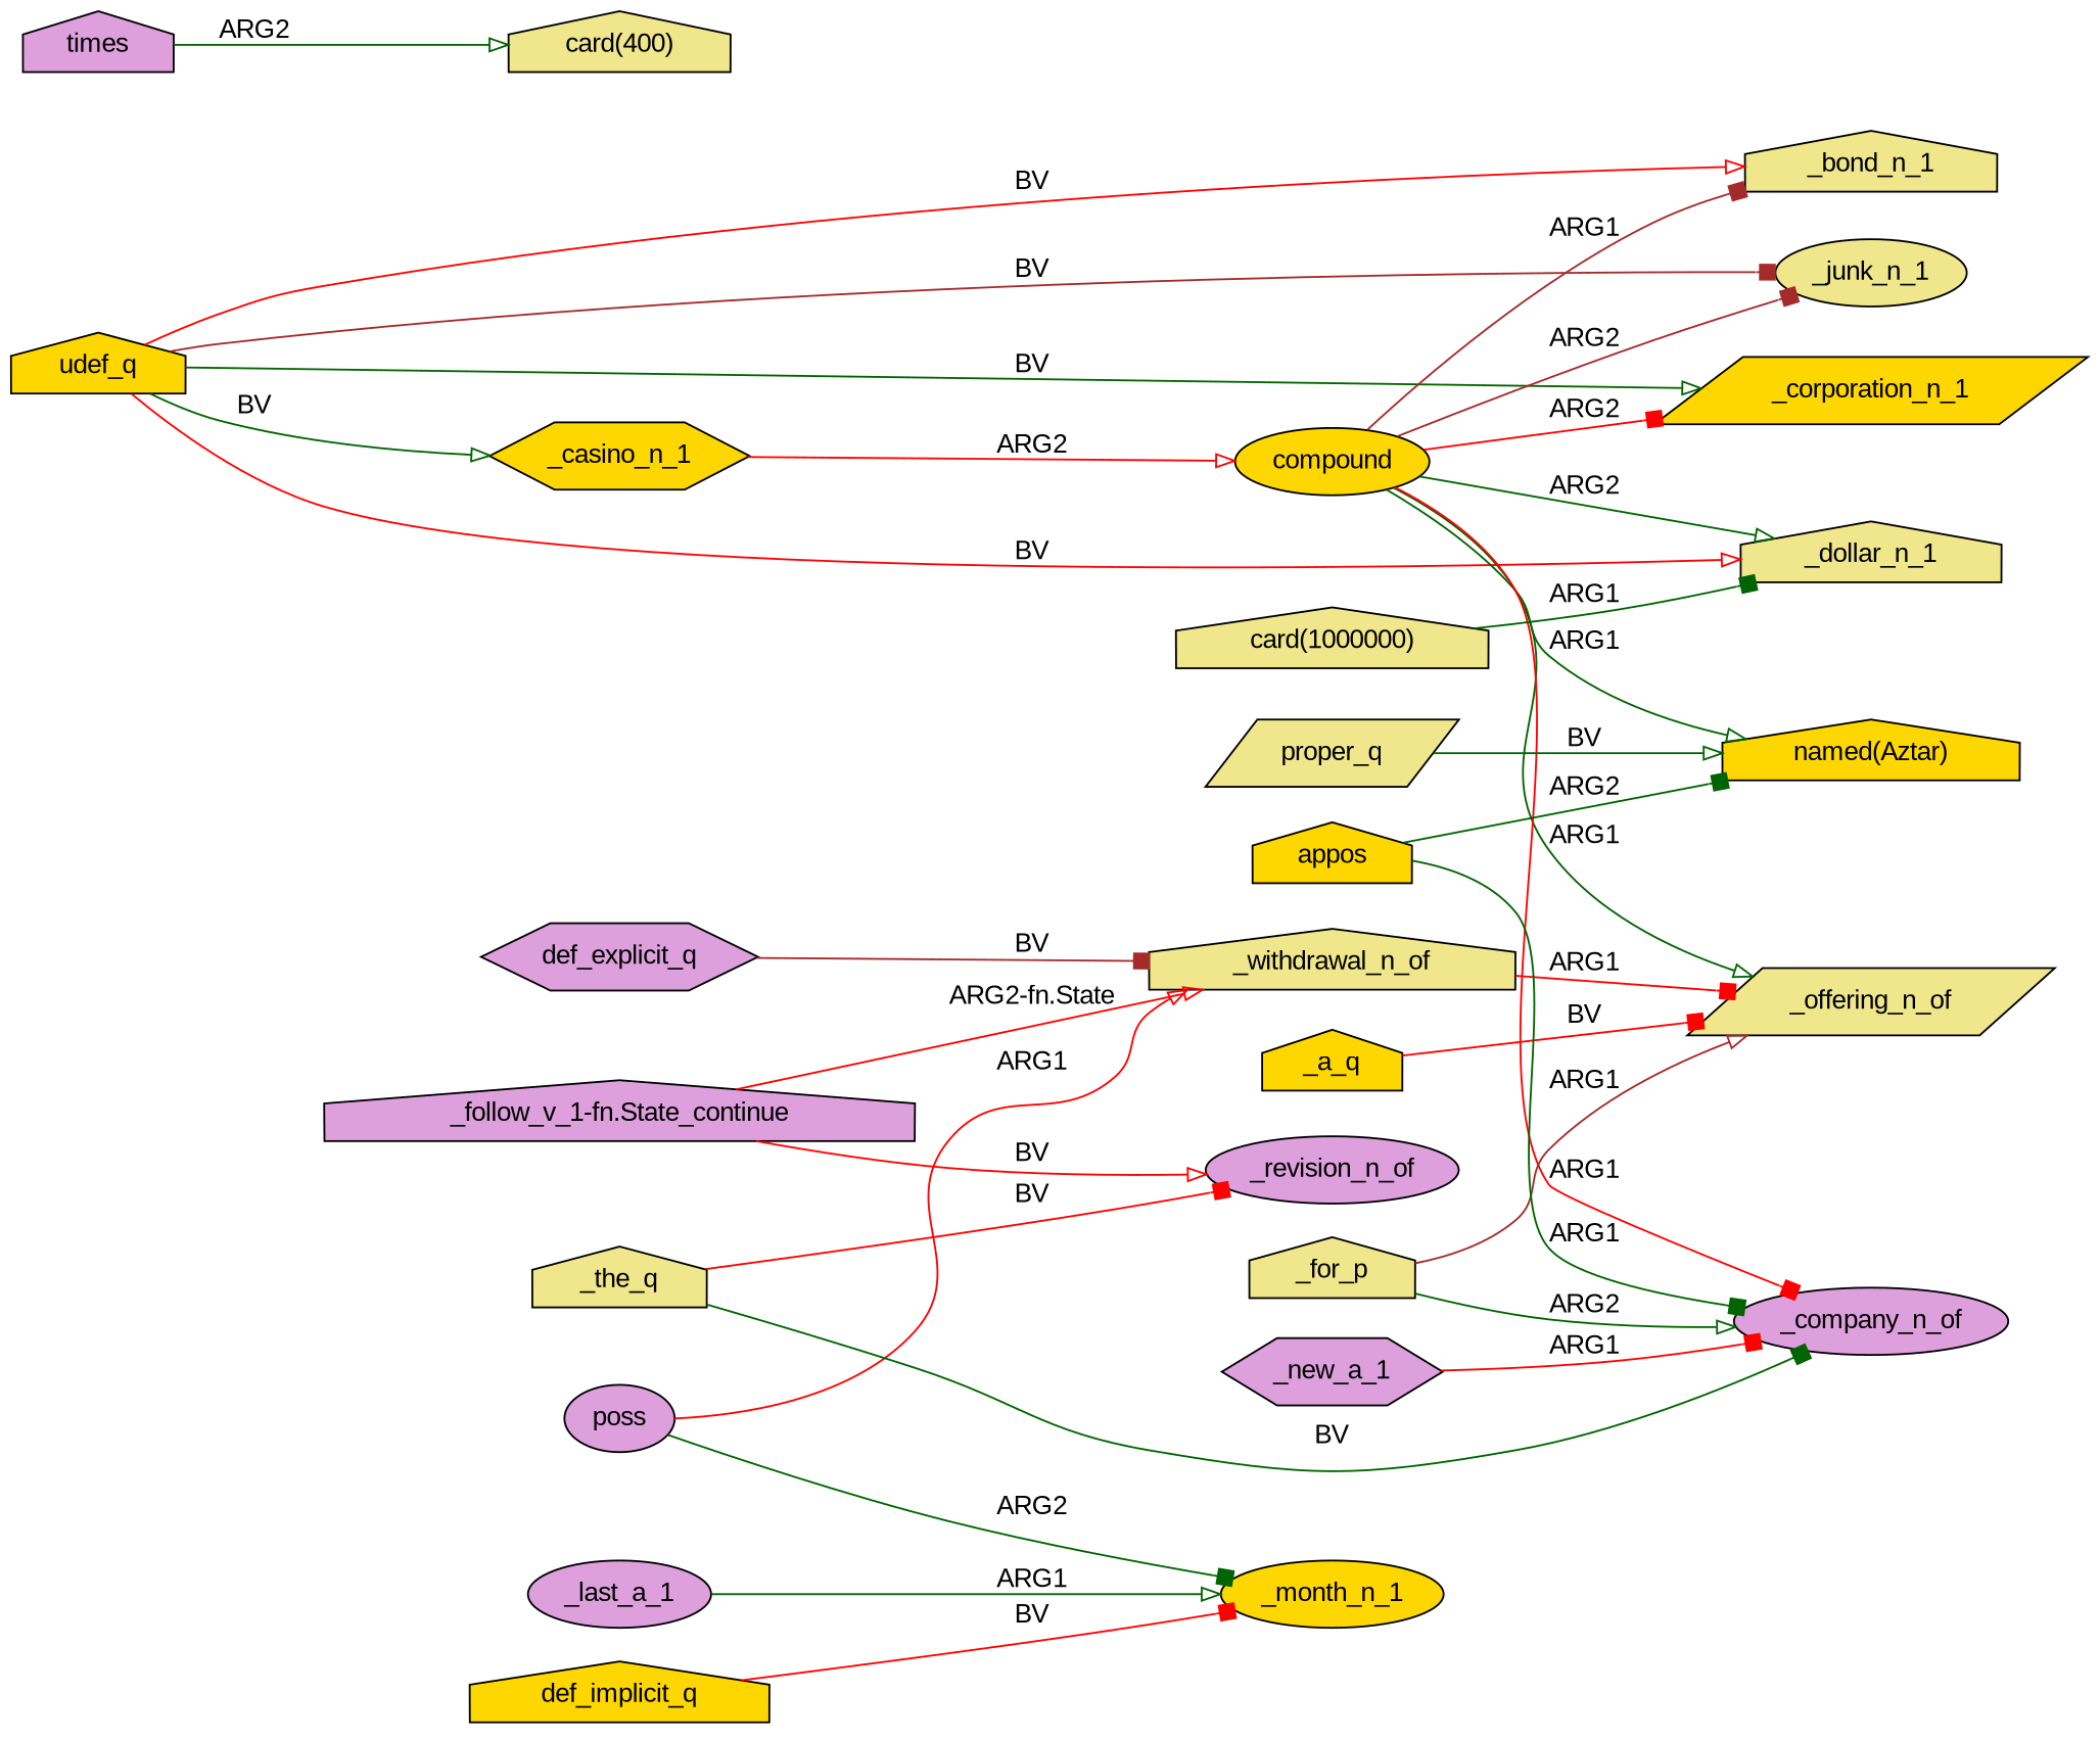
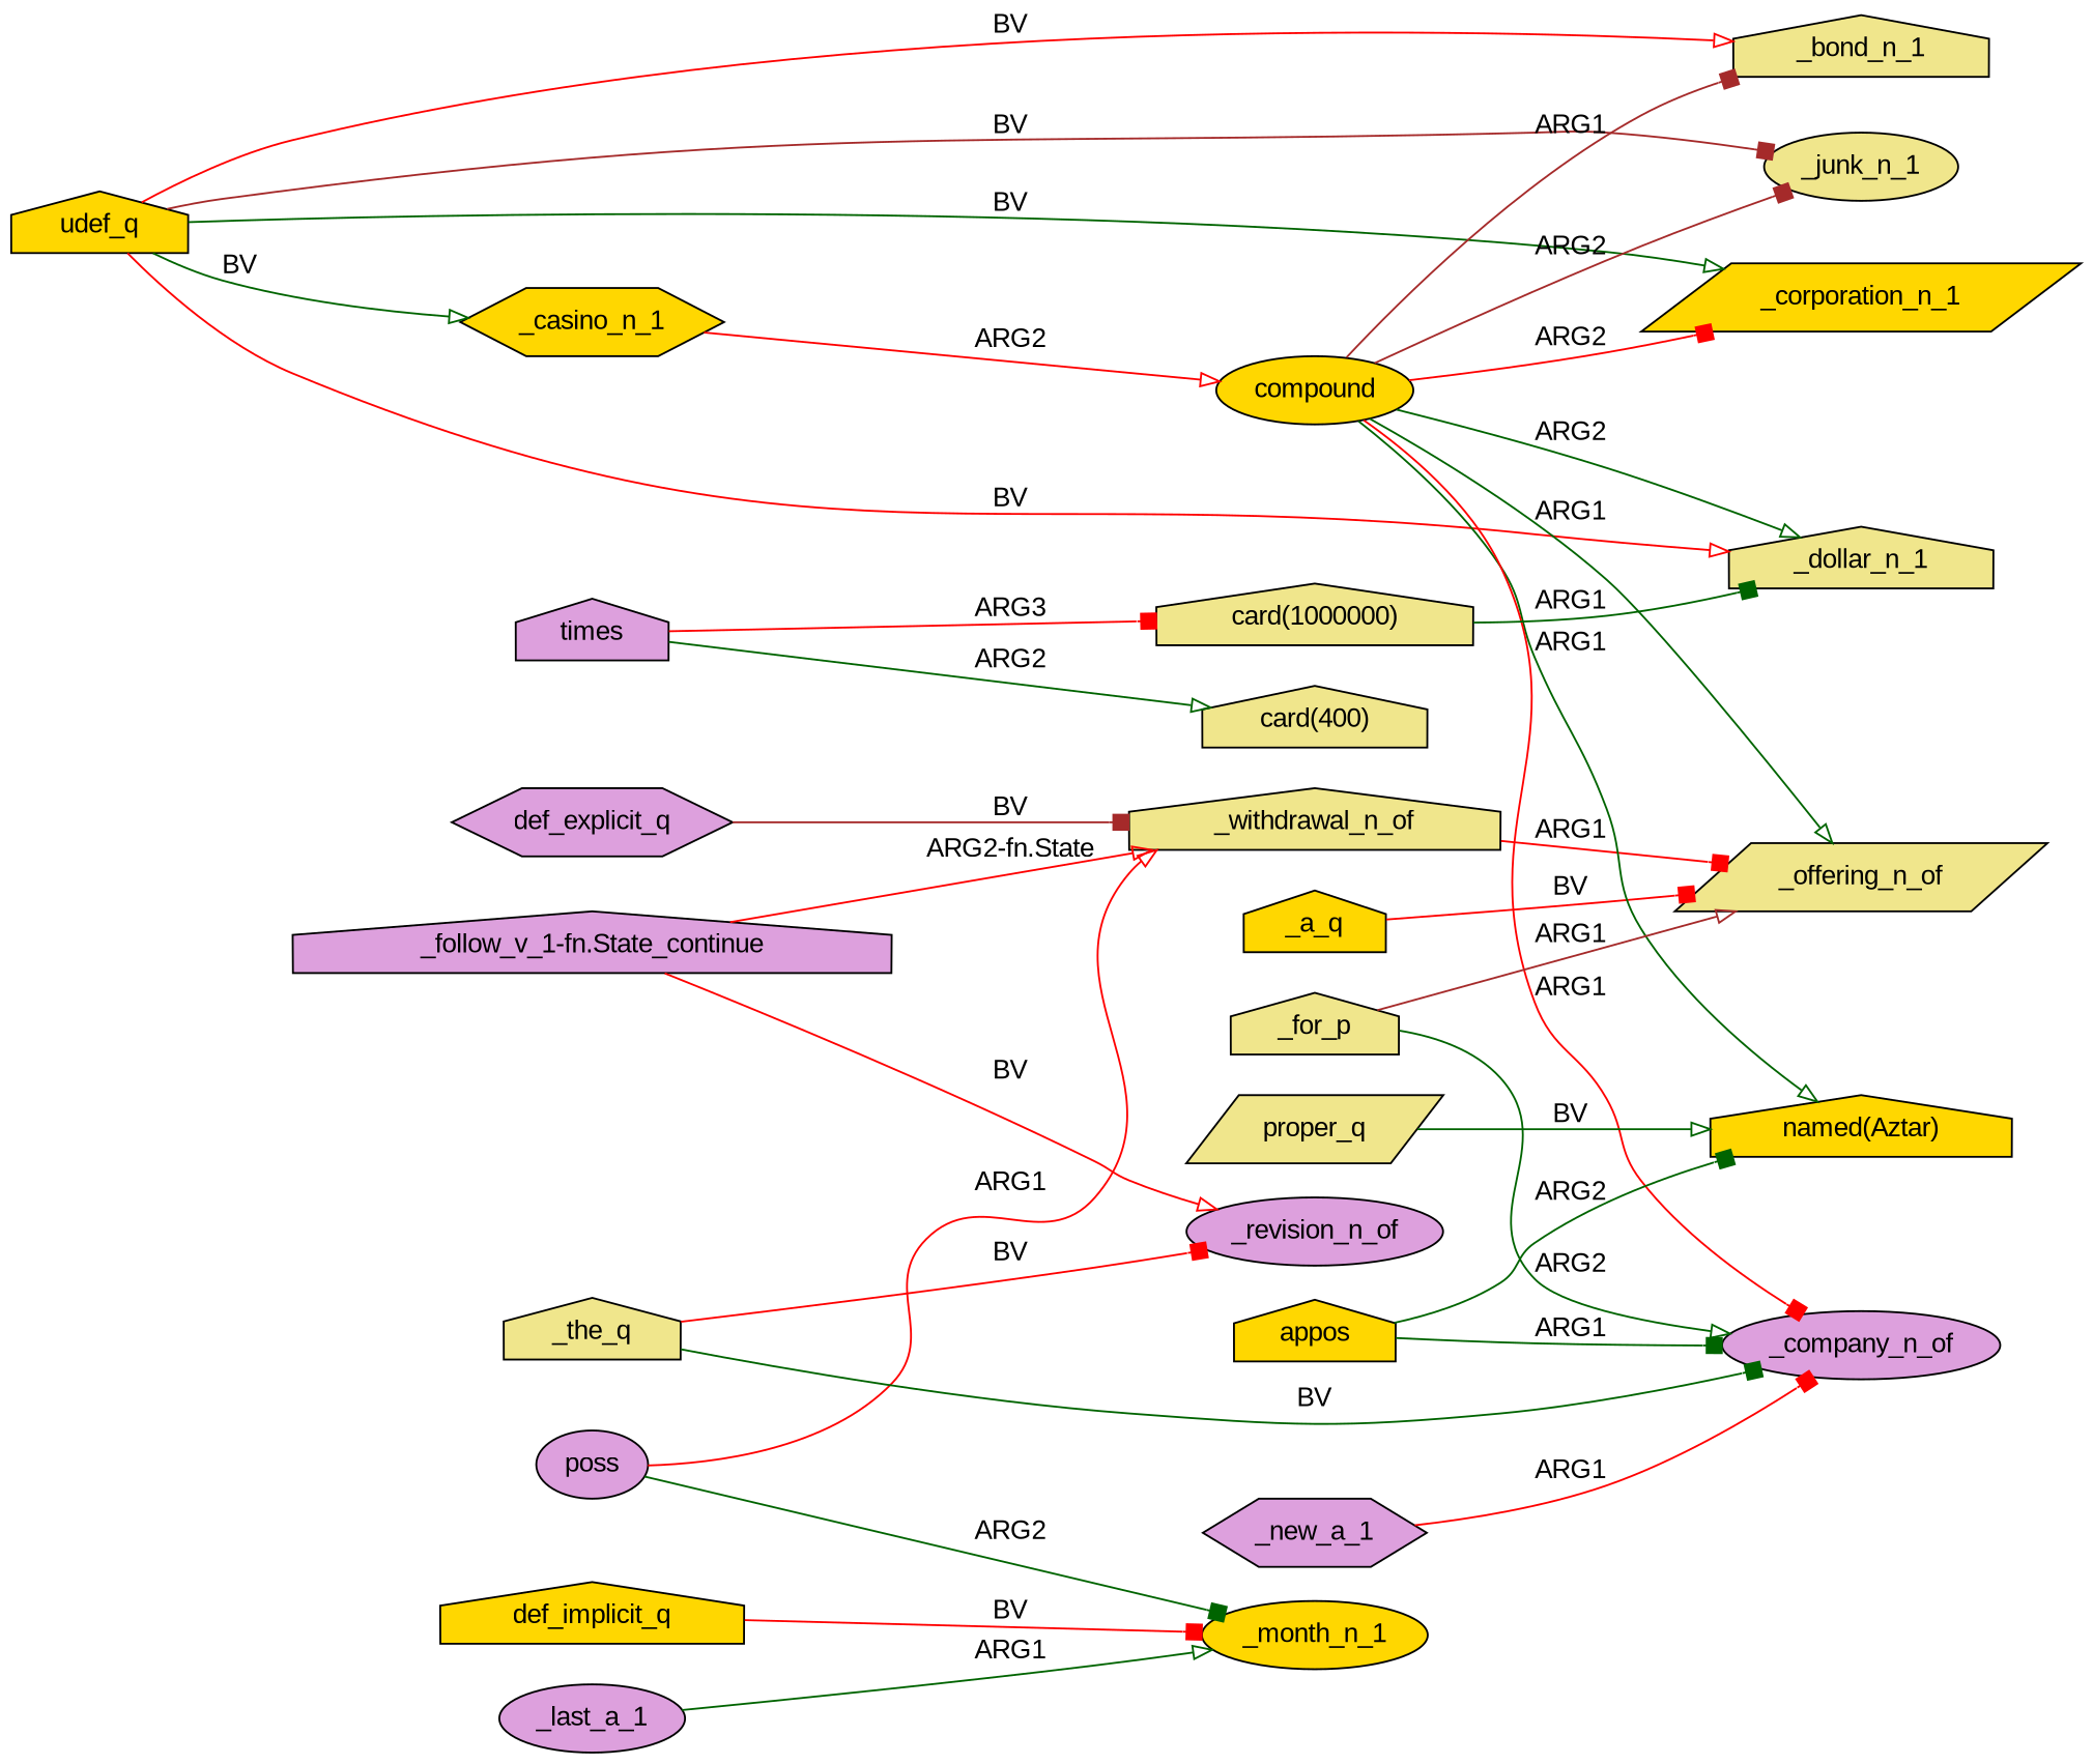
  digraph {
    fontname="Liberation Sans"
    rankdir=LR
    node [fillcolor=khaki fontname="Liberation Sans" shape=house style=filled]
    edge [arrowhead=box color=red fontname="Liberation Sans"]
    poss [fillcolor=plum shape=ellipse]
    _withdrawal_n_of
    _month_n_1 [fillcolor=gold shape=ellipse]
    _offering_n_of [shape=parallelogram]
    _a_q [fillcolor=gold]
    def_implicit_q [fillcolor=gold]
    udef_q [fillcolor=gold]
    _casino_n_1 [fillcolor=gold shape=hexagon]
    _bond_n_1
    _junk_n_1 [shape=ellipse]
    _dollar_n_1
    _corporation_n_1 [fillcolor=gold shape=parallelogram]
    compound [fillcolor=gold shape=ellipse]
    proper_q [shape=parallelogram]
    "named(Aztar)" [fillcolor=gold]
    times [fillcolor=plum]
    "card(400)"
    "card(1000000)"
    _company_n_of [fillcolor=plum shape=ellipse]
    _last_a_1 [fillcolor=plum shape=ellipse]
    "_follow_v_1-fn.State_continue" [fillcolor=plum]
    _revision_n_of [fillcolor=plum shape=ellipse]
    _for_p
    def_explicit_q [fillcolor=plum shape=hexagon]
    _the_q
    appos [fillcolor=gold]
    _new_a_1 [fillcolor=plum shape=hexagon]
    poss -> _withdrawal_n_of [arrowhead=onormal label=ARG1]
    poss -> _month_n_1 [color=darkgreen label=ARG2]
    _withdrawal_n_of -> _offering_n_of [label=ARG1]
    _a_q -> _offering_n_of [label=BV]
    def_implicit_q -> _month_n_1 [label=BV]
    udef_q -> _casino_n_1 [arrowhead=onormal color=darkgreen label=BV]
    udef_q -> _bond_n_1 [arrowhead=onormal label=BV]
    udef_q -> _junk_n_1 [color=brown label=BV]
    udef_q -> _dollar_n_1 [arrowhead=onormal label=BV]
    udef_q -> _corporation_n_1 [arrowhead=onormal color=darkgreen label=BV]
    _casino_n_1 -> compound [arrowhead=onormal label=ARG2]
    compound -> _offering_n_of [arrowhead=onormal color=darkgreen label=ARG1]
    compound -> _bond_n_1 [color=brown label=ARG1]
    compound -> _junk_n_1 [color=brown label=ARG2]
    compound -> _dollar_n_1 [arrowhead=onormal color=darkgreen label=ARG2]
    compound -> _corporation_n_1 [label=ARG2]
    compound -> "named(Aztar)" [arrowhead=onormal color=darkgreen label=ARG1]
    compound -> _company_n_of [label=ARG1]
    proper_q -> "named(Aztar)" [arrowhead=onormal color=darkgreen label=BV]
    times -> "card(400)" [arrowhead=onormal color=darkgreen label=ARG2]
+   times -> "card(1000000)" [label=ARG3]
    "card(1000000)" -> _dollar_n_1 [color=darkgreen label=ARG1]
    _last_a_1 -> _month_n_1 [arrowhead=onormal color=darkgreen label=ARG1]
    "_follow_v_1-fn.State_continue" -> _withdrawal_n_of [arrowhead=onormal label="ARG2-fn.State"]
    "_follow_v_1-fn.State_continue" -> _revision_n_of [arrowhead=onormal label=BV]
    _for_p -> _offering_n_of [arrowhead=onormal color=brown label=ARG1]
    _for_p -> _company_n_of [arrowhead=onormal color=darkgreen label=ARG2]
    def_explicit_q -> _withdrawal_n_of [color=brown label=BV]
    _the_q -> _company_n_of [color=darkgreen label=BV]
    _the_q -> _revision_n_of [label=BV]
    appos -> "named(Aztar)" [color=darkgreen label=ARG2]
    appos -> _company_n_of [color=darkgreen label=ARG1]
    _new_a_1 -> _company_n_of [label=ARG1]
  }
